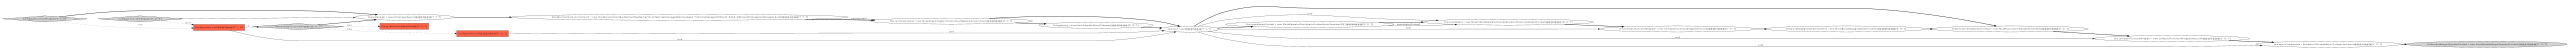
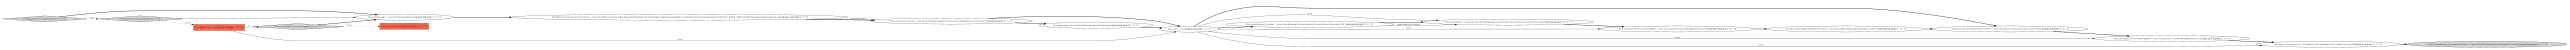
  digraph {
    fontname=Montserrat
    rankdir=LR
    node [fillcolor=white fontname=Montserrat shape=ellipse style=filled]
    edge [fontname=Montserrat style=bold]
    n1 [label="this.functionInitializationContext = new MockFunctionInitializationContext()@@@12@@@['1', '0', '1']"]
    n2 [label="this.compactFunctionWrapper = new CompactFunctionWrapper(this.conf)@@@13@@@['0', '0', '1']"]
    n3 [label="this.asyncCompaction = StreamerUtil.needsAsyncCompaction(conf)@@@14@@@['0', '0', '1']"]
    n4 [fillcolor=tomato label="Configuration conf@@@2@@@['1', '1', '0']" shape=box]
    n5 [label="this.conf = conf@@@7@@@['1', '1', '1']"]
    n6 [fillcolor=lightgray label="StreamWriteFunctionWrapper['0', '0', '1']" shape=diamond]
    n7 [label="this.coordinator = new StreamWriteOperatorCoordinator(conf,this.coordinatorContext)@@@9@@@['0', '0', '1']"]
    n8 [label="this.compactFunctionWrapper = new CompactFunctionWrapper(this.conf)@@@10@@@['0', '0', '1']"]
    n9 [label="this.coordinatorContext = new MockOperatorCoordinatorContext(new OperatorID(),1)@@@8@@@['0', '0', '1']"]
-   n10 [fillcolor=tomato label="Configuration conf@@@2@@@['0', '0', '1']" shape=box]
    n11 [label="this.ioManager = new IOManagerAsync()@@@3@@@['1', '1', '1']"]
    n12 [label="MockEnvironment environment = new MockEnvironmentBuilder().setTaskName(\"mockTask\").setManagedMemorySize(4 * MemoryManager.DEFAULT_PAGE_SIZE).setIOManager(ioManager).build()@@@4@@@['1', '1', '1']"]
    n13 [label="this.runtimeContext = new MockStreamingRuntimeContext(false,1,0,environment)@@@5@@@['1', '1', '1']"]
    n14 [label="this.bucketAssignOperatorContext = new MockBucketAssignOperatorContext()@@@11@@@['0', '0', '1']"]
    n15 [fillcolor=lightgray label="CompactFunctionWrapper['0', '1', '0']" shape=diamond]
    n16 [fillcolor=lightgray label="this.bucketAssignOperatorContext = new MockBucketAssignOperatorContext()@@@15@@@['0', '0', '1']"]
    n17 [label="this.gateway = new MockOperatorEventGateway()@@@6@@@['0', '0', '1']"]
    n18 [fillcolor=tomato label="String tablePath@@@2@@@['0', '0', '1']" shape=box]
    n19 [fillcolor=lightgray label="CompactFunctionWrapper['1', '0', '0']" shape=diamond]
    n1 -> n2
    n2 -> n3
    n3 -> n16
    n4 -> n5 [label=true style=solid]
    n4 -> n6 [label=0 style=dashed]
    n5 -> n1
    n5 -> n2 [label=conf style=solid]
    n5 -> n3 [label=conf style=solid]
    n5 -> n7 [label=conf style=solid]
    n5 -> n8 [label=conf style=solid]
    n5 -> n9
-   n6 -> n10 [label=true style=dotted]
    n6 -> n11
    n6 -> n18 [label=true style=dotted]
    n7 -> n8
    n8 -> n14
    n9 -> n7
    n9 -> n7 [label=coordinatorContext style=solid]
-   n10 -> n5 [label=conf style=solid]
    n11 -> n12
    n12 -> n13 [label=environment style=solid]
    n12 -> n13
    n13 -> n5
    n13 -> n17
    n14 -> n1
-   n15 -> n4 [label=true style=dotted]
+   n15 -> n19 [label=true style=dotted]
    n15 -> n11
    n17 -> n5
    n19 -> n4 [label=conf style=dotted]
    n19 -> n11 [style=solid]
  }
